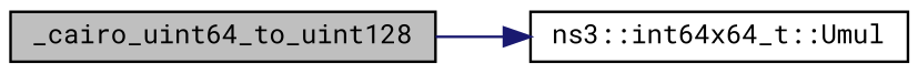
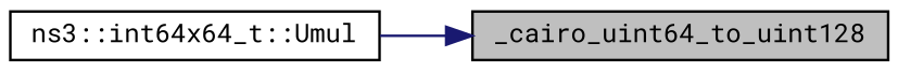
  digraph {
    rankdir=RL
    fontname="Roboto Mono"
    node [color=black fontname="Roboto Mono" fontsize=10 shape=record style=filled]
    n1 [fillcolor=grey75 fontcolor=black height=0.2 label=_cairo_uint64_to_uint128 width=0.4]
    n2 [fillcolor=white height=0.2 label="ns3::int64x64_t::Umul" width=0.4]
-   n2 -> n1 [color=midnightblue dir=back fontname="Roboto Mono" fontsize=10 labelfontname=Helvetica labelfontsize=10 style=solid]
+   n1 -> n2 [color=midnightblue dir=back fontname="Roboto Mono" fontsize=10 labelfontname=Helvetica labelfontsize=10 style=solid]
  }
